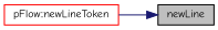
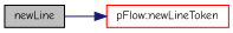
  digraph {
    rankdir=RL
    fontname="Comic Neue"
    node [fontname="Comic Neue" fontsize=10 shape=record style=filled]
    n1 [color=black fillcolor=grey75 fontcolor=black height=0.2 label=newLine width=0.4]
    n2 [color=red fillcolor=white height=0.2 label="pFlow::newLineToken" width=0.4]
-   n1 -> n2 [color=midnightblue dir=back fontname="Comic Neue" fontsize=10 labelfontname=Helvetica labelfontsize=10 style=solid]
+   n2 -> n1 [color=midnightblue dir=back fontname="Comic Neue" fontsize=10 labelfontname=Helvetica labelfontsize=10 style=solid]
  }
